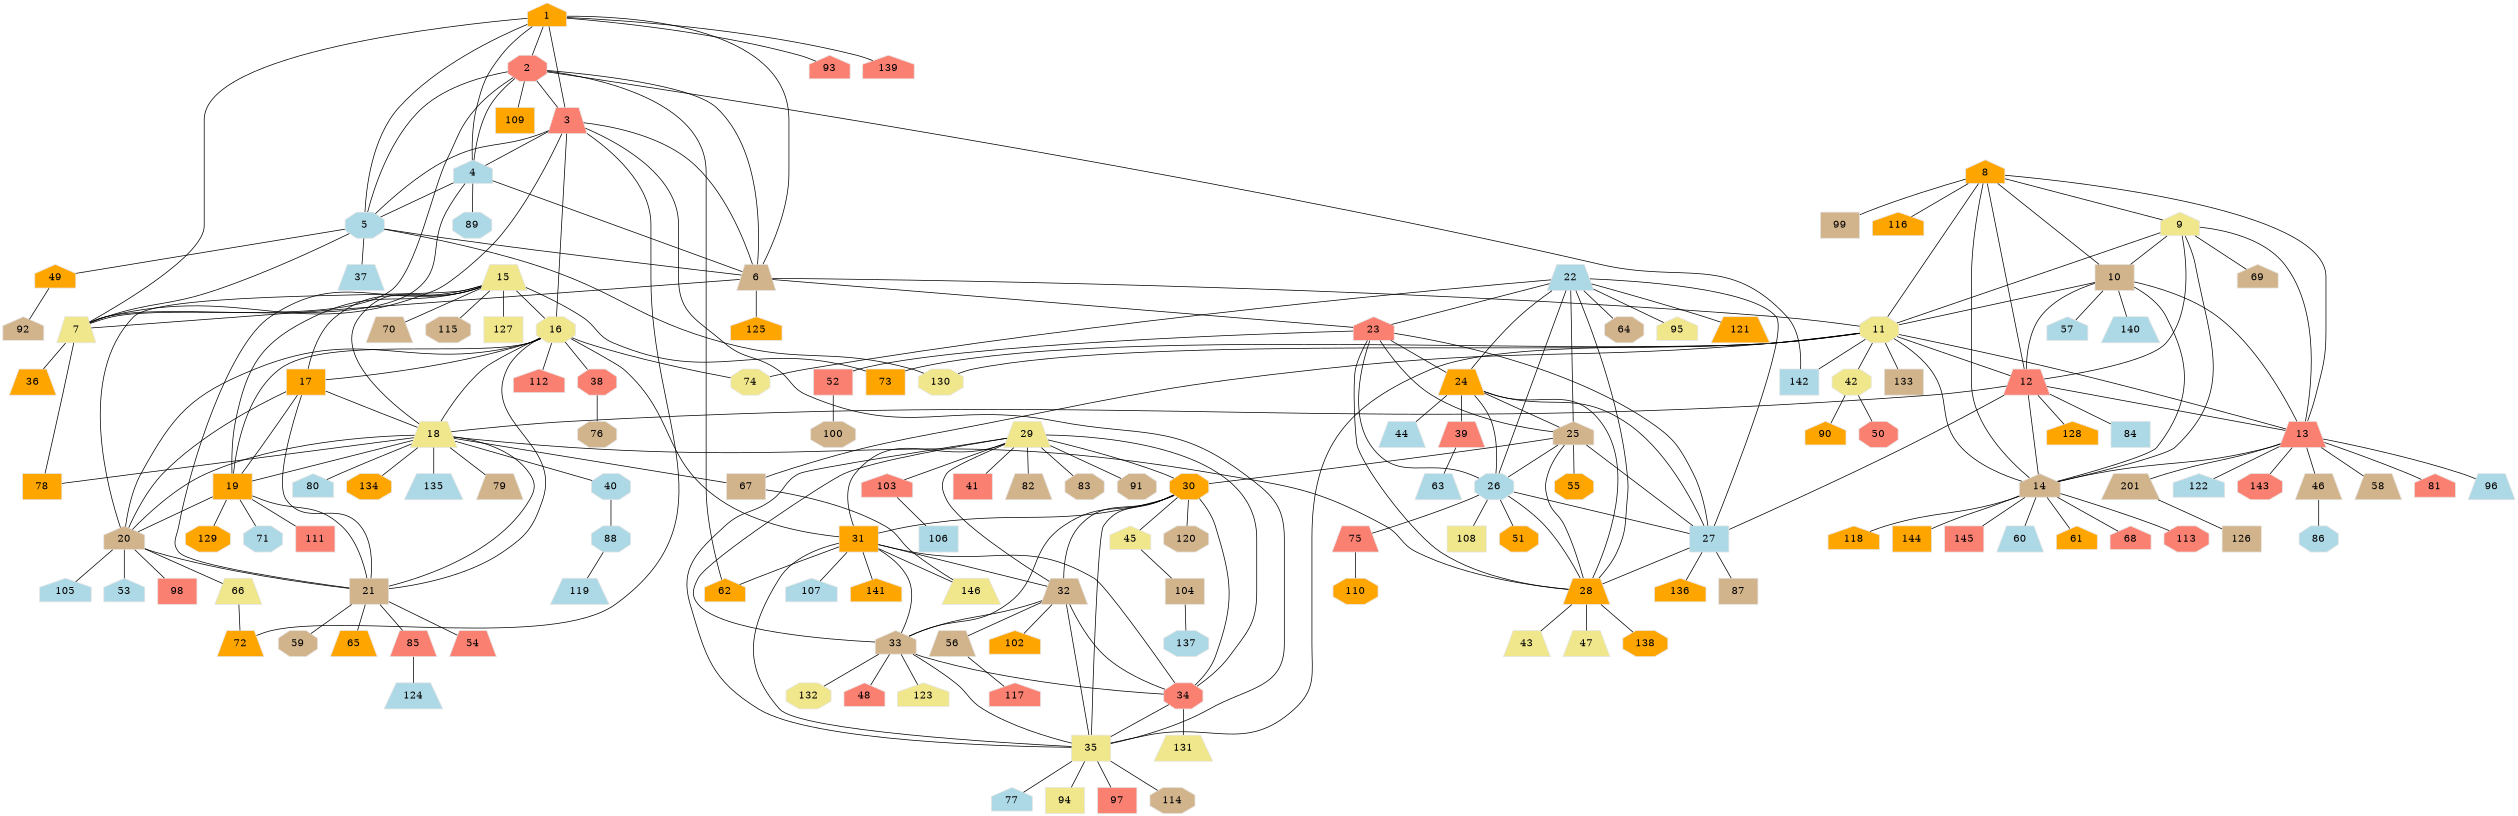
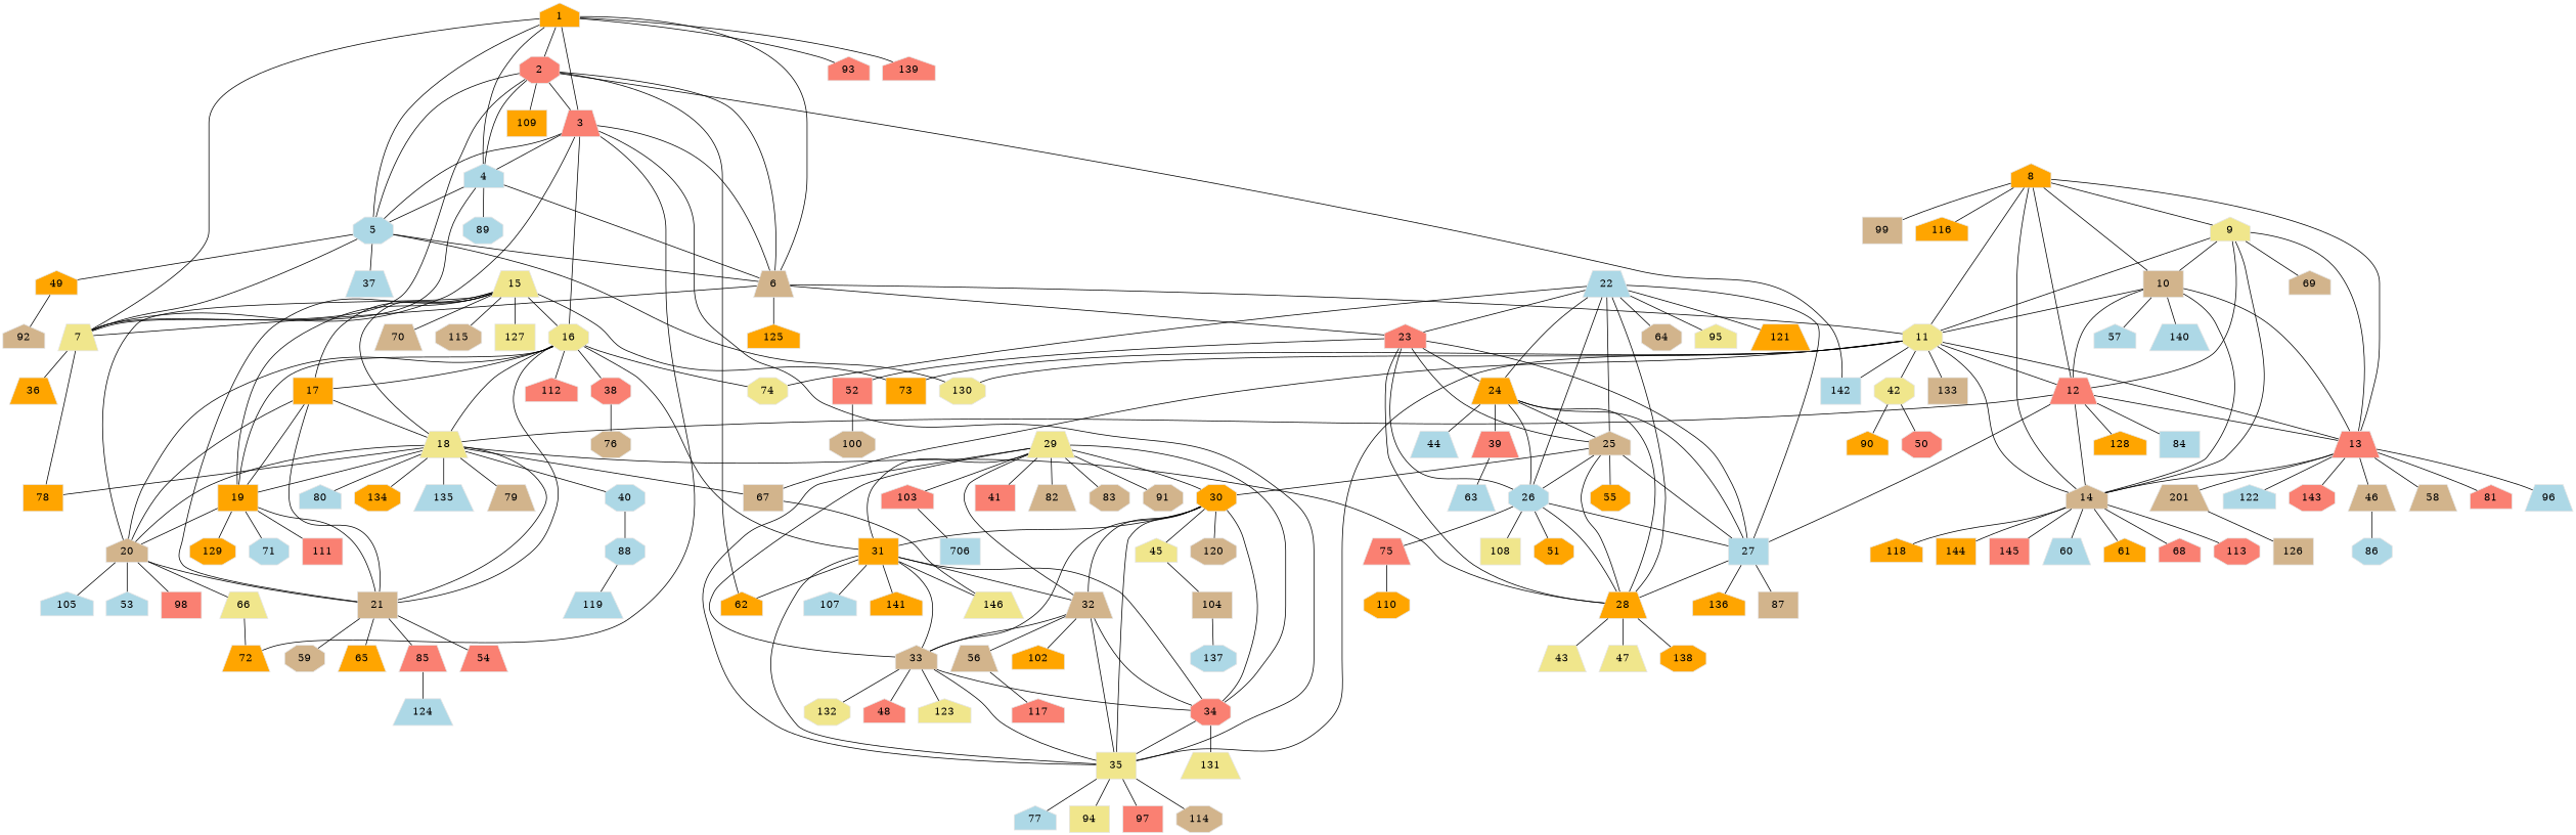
  graph {
    node [color=gray90 fillcolor=orange shape=trapezium style=filled]
    1 [shape=house]
    2 [fillcolor=salmon shape=octagon]
    3 [fillcolor=salmon]
    4 [fillcolor=lightblue shape=house]
    5 [fillcolor=lightblue shape=octagon]
    6 [fillcolor=tan]
    7 [fillcolor=khaki]
    93 [fillcolor=salmon shape=house]
    139 [fillcolor=salmon shape=house]
    62 [shape=house]
    109 [shape=box]
    142 [fillcolor=lightblue shape=box]
    16 [fillcolor=khaki shape=octagon]
    35 [fillcolor=khaki shape=box]
    72
    89 [fillcolor=lightblue shape=octagon]
    37 [fillcolor=lightblue]
    49 [shape=house]
    130 [fillcolor=khaki shape=octagon]
    11 [fillcolor=khaki shape=octagon]
    23 [fillcolor=salmon shape=house]
    125 [shape=house]
    36
    78 [shape=box]
    18 [fillcolor=khaki]
    17 [shape=box]
    19 [shape=box]
    20 [fillcolor=tan shape=house]
    21 [fillcolor=tan shape=box]
    31 [shape=box]
    38 [fillcolor=salmon shape=octagon]
    74 [fillcolor=khaki shape=octagon]
    112 [fillcolor=salmon shape=house]
    77 [fillcolor=lightblue shape=house]
    94 [fillcolor=khaki shape=box]
    97 [fillcolor=salmon shape=box]
    114 [fillcolor=tan shape=octagon]
    92 [fillcolor=tan shape=house]
    12 [fillcolor=salmon]
    13 [fillcolor=salmon]
    14 [fillcolor=tan shape=house]
    42 [fillcolor=khaki shape=octagon]
    67 [fillcolor=tan shape=box]
    73 [shape=box]
    133 [fillcolor=tan shape=box]
    27 [fillcolor=lightblue shape=box]
    28
    24
    25 [fillcolor=tan shape=house]
    26 [fillcolor=lightblue shape=octagon]
    52 [fillcolor=salmon shape=box]
    8 [shape=house]
    9 [fillcolor=khaki shape=house]
    10 [fillcolor=tan shape=box]
    99 [fillcolor=tan shape=box]
    116 [shape=house]
    69 [fillcolor=tan shape=house]
    57 [fillcolor=lightblue shape=house]
    140 [fillcolor=lightblue]
    84 [fillcolor=lightblue shape=box]
    128 [shape=house]
    46 [fillcolor=tan]
    58 [fillcolor=tan]
    81 [fillcolor=salmon shape=house]
    96 [fillcolor=lightblue]
    n66 [fillcolor=tan label=201]
    122 [fillcolor=lightblue shape=house]
    143 [fillcolor=salmon shape=octagon]
    60 [fillcolor=lightblue]
    61 [shape=house]
    68 [fillcolor=salmon shape=house]
    113 [fillcolor=salmon shape=octagon]
    118 [shape=house]
    144 [shape=box]
    145 [fillcolor=salmon shape=box]
    50 [fillcolor=salmon shape=octagon]
    90 [shape=house]
    146 [fillcolor=khaki]
    40 [fillcolor=lightblue shape=octagon]
    79 [fillcolor=tan]
    80 [fillcolor=lightblue shape=house]
    134 [shape=octagon]
    135 [fillcolor=lightblue]
    87 [fillcolor=tan shape=box]
    136 [shape=house]
    86 [fillcolor=lightblue shape=octagon]
    126 [fillcolor=tan shape=box]
    15 [fillcolor=khaki]
    70 [fillcolor=tan]
    115 [fillcolor=tan shape=octagon]
    127 [fillcolor=khaki shape=box]
    71 [fillcolor=lightblue shape=octagon]
    111 [fillcolor=salmon shape=box]
    129 [shape=octagon]
    53 [fillcolor=lightblue shape=house]
    66 [fillcolor=khaki]
    98 [fillcolor=salmon shape=box]
    105 [fillcolor=lightblue shape=house]
    54 [fillcolor=salmon]
    59 [fillcolor=tan shape=octagon]
    65
    85 [fillcolor=salmon]
    32 [fillcolor=tan]
    33 [fillcolor=tan shape=house]
    34 [fillcolor=salmon shape=octagon]
    107 [fillcolor=lightblue shape=house]
    141 [shape=house]
    76 [fillcolor=tan shape=octagon]
    43 [fillcolor=khaki]
    47 [fillcolor=khaki]
    138 [shape=octagon]
    88 [fillcolor=lightblue shape=octagon]
    124 [fillcolor=lightblue]
    22 [fillcolor=lightblue]
    64 [fillcolor=tan shape=octagon]
    95 [fillcolor=khaki shape=house]
    121
    39 [fillcolor=salmon]
    44 [fillcolor=lightblue]
    30 [shape=octagon]
    55 [shape=octagon]
    51 [shape=octagon]
    75 [fillcolor=salmon]
    108 [fillcolor=khaki shape=box]
    100 [fillcolor=tan shape=octagon]
    63 [fillcolor=lightblue]
    45 [fillcolor=khaki shape=house]
    120 [fillcolor=tan shape=octagon]
    110 [shape=octagon]
    29 [fillcolor=khaki]
    41 [fillcolor=salmon shape=box]
    82 [fillcolor=tan]
    83 [fillcolor=tan shape=octagon]
    91 [fillcolor=tan shape=octagon]
    103 [fillcolor=salmon shape=house]
    56 [fillcolor=tan]
    102 [shape=house]
    48 [fillcolor=salmon shape=house]
    123 [fillcolor=khaki shape=house]
    132 [fillcolor=khaki shape=octagon]
    131 [fillcolor=khaki]
-   106 [fillcolor=lightblue shape=box]
+   106 [fillcolor=lightblue shape=box label=706]
    104 [fillcolor=tan shape=box]
    117 [fillcolor=salmon shape=house]
    119 [fillcolor=lightblue]
    137 [fillcolor=lightblue shape=octagon]
    1 -- 2
    1 -- 3
    1 -- 4
    1 -- 5
    1 -- 6
    1 -- 7
    1 -- 93
    1 -- 139
    2 -- 3
    2 -- 4
    2 -- 5
    2 -- 6
    2 -- 7
    2 -- 62
    2 -- 109
    2 -- 142
    3 -- 4
    3 -- 5
    3 -- 6
    3 -- 7
    3 -- 16
    3 -- 35
    3 -- 72
    4 -- 5
    4 -- 6
    4 -- 7
    4 -- 89
    5 -- 6
    5 -- 7
    5 -- 37
    5 -- 49
    5 -- 130
    6 -- 7
    6 -- 11
    6 -- 23
    6 -- 125
    7 -- 36
    7 -- 78
    16 -- 18
    16 -- 17
    16 -- 19
    16 -- 20
    16 -- 21
    16 -- 31
    16 -- 38
    16 -- 74
    16 -- 112
    35 -- 77
    35 -- 94
    35 -- 97
    35 -- 114
    49 -- 92
    11 -- 142
    11 -- 35
    11 -- 130
    11 -- 12
    11 -- 13
    11 -- 14
    11 -- 42
    11 -- 67
    11 -- 73
    11 -- 133
    23 -- 27
    23 -- 28
    23 -- 24
    23 -- 25
    23 -- 26
    23 -- 52
    18 -- 78
    18 -- 19
    18 -- 20
    18 -- 21
    18 -- 67
    18 -- 28
    18 -- 40
    18 -- 79
    18 -- 80
    18 -- 134
    18 -- 135
    17 -- 18
    17 -- 19
    17 -- 20
    17 -- 21
    19 -- 20
    19 -- 21
    19 -- 71
    19 -- 111
    19 -- 129
    20 -- 21
    20 -- 53
    20 -- 66
    20 -- 98
    20 -- 105
    21 -- 54
    21 -- 59
    21 -- 65
    21 -- 85
    31 -- 62
    31 -- 35
    31 -- 146
    31 -- 32
    31 -- 33
    31 -- 34
    31 -- 107
    31 -- 141
    38 -- 76
    12 -- 18
    12 -- 13
    12 -- 14
    12 -- 27
    12 -- 84
    12 -- 128
    13 -- 14
    13 -- 46
    13 -- 58
    13 -- 81
    13 -- 96
    13 -- n66
    13 -- 122
    13 -- 143
    14 -- 60
    14 -- 61
    14 -- 68
    14 -- 113
    14 -- 118
    14 -- 144
    14 -- 145
    42 -- 50
    42 -- 90
    67 -- 146
    27 -- 28
    27 -- 87
    27 -- 136
    28 -- 43
    28 -- 47
    28 -- 138
    24 -- 27
    24 -- 28
    24 -- 25
    24 -- 26
    24 -- 39
    24 -- 44
    25 -- 27
    25 -- 28
    25 -- 26
    25 -- 30
    25 -- 55
    26 -- 27
    26 -- 28
    26 -- 51
    26 -- 75
    26 -- 108
    52 -- 100
    8 -- 11
    8 -- 12
    8 -- 13
    8 -- 14
    8 -- 9
    8 -- 10
    8 -- 99
    8 -- 116
    9 -- 11
    9 -- 12
    9 -- 13
    9 -- 14
    9 -- 10
    9 -- 69
    10 -- 11
    10 -- 12
    10 -- 13
    10 -- 14
    10 -- 57
    10 -- 140
    46 -- 86
    n66 -- 126
    40 -- 88
    15 -- 16
    15 -- 18
    15 -- 17
    15 -- 19
    15 -- 20
    15 -- 21
    15 -- 73
    15 -- 70
    15 -- 115
    15 -- 127
    66 -- 72
    85 -- 124
    32 -- 35
    32 -- 33
    32 -- 34
    32 -- 56
    32 -- 102
    33 -- 35
    33 -- 34
    33 -- 48
    33 -- 123
    33 -- 132
    34 -- 35
    34 -- 131
    88 -- 119
    22 -- 23
    22 -- 74
    22 -- 27
    22 -- 28
    22 -- 24
    22 -- 25
    22 -- 26
    22 -- 64
    22 -- 95
    22 -- 121
    39 -- 63
    30 -- 35
    30 -- 31
    30 -- 32
    30 -- 33
    30 -- 34
    30 -- 45
    30 -- 120
    75 -- 110
    45 -- 104
    29 -- 35
    29 -- 31
    29 -- 32
    29 -- 33
    29 -- 34
    29 -- 30
    29 -- 41
    29 -- 82
    29 -- 83
    29 -- 91
    29 -- 103
    103 -- 106
    56 -- 117
    104 -- 137
  }
